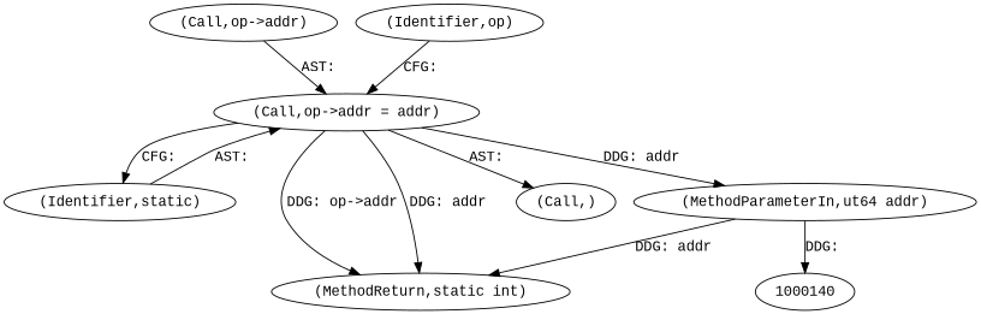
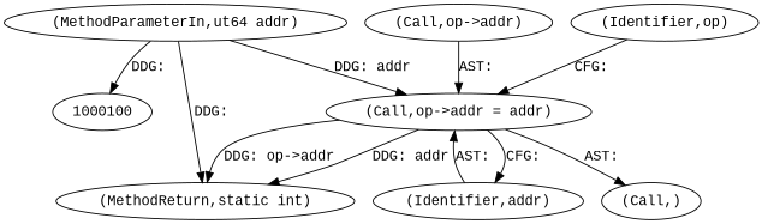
  digraph {
    fontname="Liberation Mono"
    node [fontname="Liberation Mono"]
    edge [fontname="Liberation Mono"]
    n1 [label="(Call,op->addr = addr)"]
-   n2 [label="(Identifier,static)"]
+   n2 [label="(Identifier,addr)"]
    n3 [label="(MethodReturn,static int)"]
    n4 [label="(Call,)"]
    n5 [label="(MethodParameterIn,ut64 addr)"]
-   1000100 [label=1000140]
+   1000100
    n7 [label="(Call,op->addr)"]
    n8 [label="(Identifier,op)"]
    n1 -> n2 [label="CFG: "]
    n1 -> n3 [label="DDG: op->addr"]
    n1 -> n3 [label="DDG: addr"]
    n1 -> n4 [label="AST: "]
    n2 -> n1 [label="AST: "]
-   n1 -> n5 [label="DDG: addr"]
-   n5 -> n3 [label="DDG: addr"]
+   n5 -> n1 [label="DDG: addr"]
+   n5 -> n3 [label="DDG: "]
    n5 -> 1000100 [label="DDG: "]
    n7 -> n1 [label="AST: "]
    n8 -> n1 [label="CFG: "]
  }
